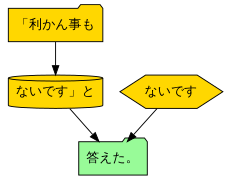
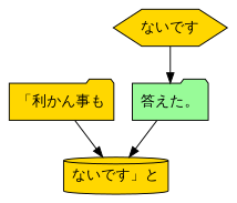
  digraph {
    node [fillcolor=gold shape=folder style=filled]
    n1 [label="「利かん事も"]
    n2 [label="ないです」と" shape=cylinder]
    n3 [fillcolor=palegreen label="答えた。"]
    n4 [label="ないです" shape=hexagon]
    n1 -> n2
-   n2 -> n3
+   n3 -> n2
    n4 -> n3
  }
